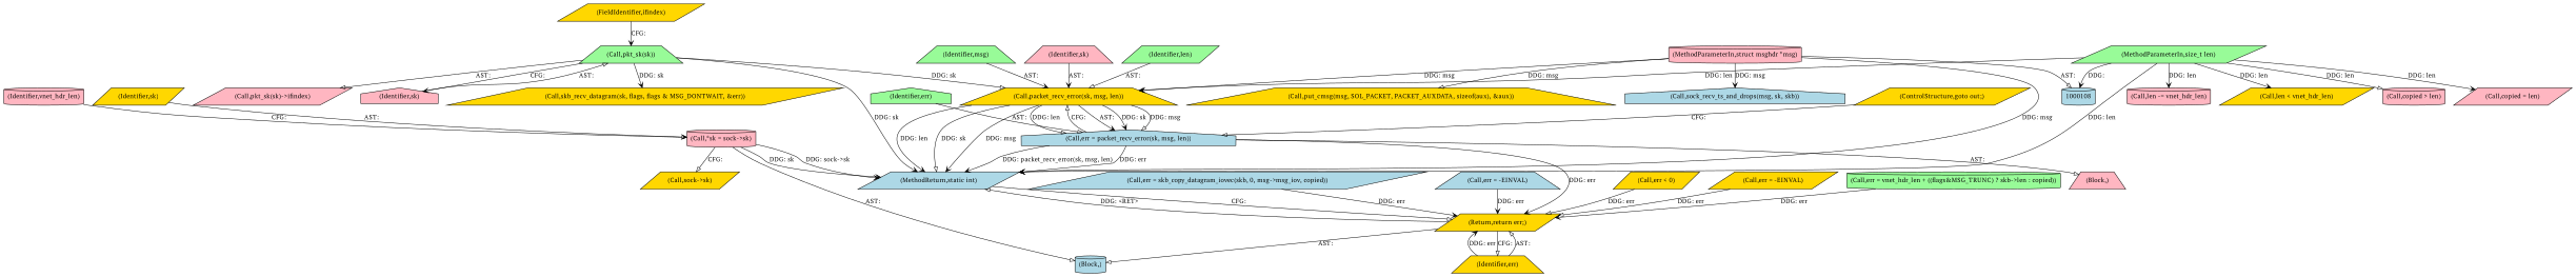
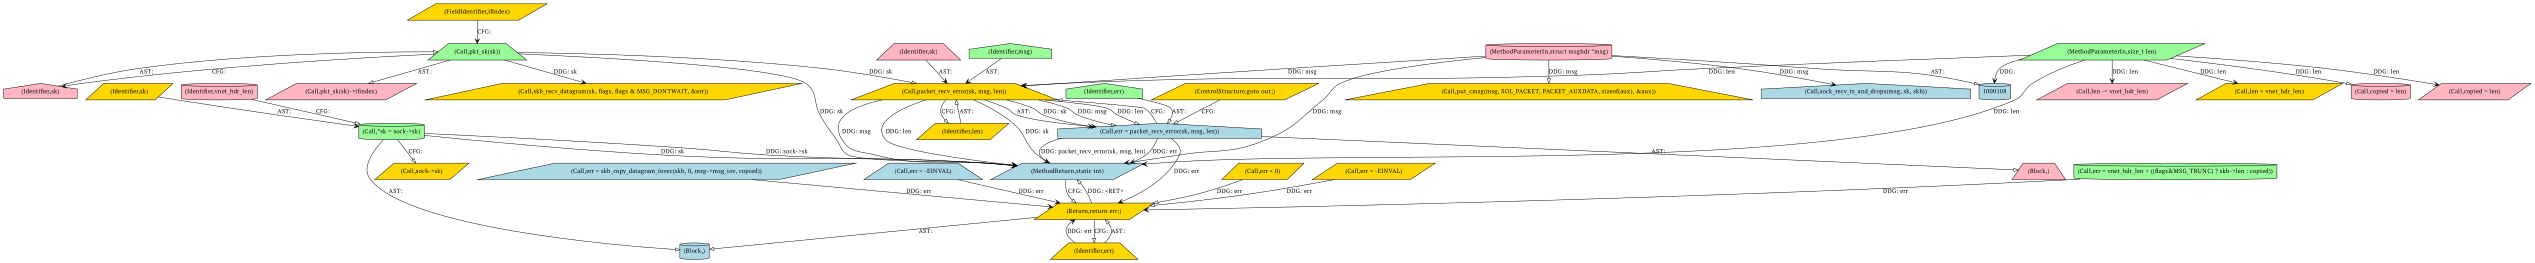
  digraph {
    fontname="PT Serif"
    node [fillcolor=gold fontname="PT Serif" shape=parallelogram style=filled]
    edge [arrowhead=vee fontname="PT Serif"]
    n1 [label="(Call,packet_recv_error(sk, msg, len))" shape=trapezium]
    n2 [fillcolor=lightblue label="(Call,err = packet_recv_error(sk, msg, len))" shape=house]
-   n3 [fillcolor=palegreen label="(Identifier,len)"]
+   n3 [label="(Identifier,len)"]
    n4 [fillcolor=lightblue label="(MethodReturn,static int)"]
    n5 [label="(Return,return err;)"]
    n6 [fillcolor=lightpink label="(Block,)" shape=trapezium]
    n7 [fillcolor=palegreen label="(Call,pkt_sk(sk))" shape=trapezium]
    n8 [fillcolor=lightpink label="(Call,pkt_sk(sk)->ifindex)"]
    n9 [fillcolor=lightpink label="(Identifier,sk)" shape=house]
    n10 [label="(Call,skb_recv_datagram(sk, flags, flags & MSG_DONTWAIT, &err))"]
-   n11 [fillcolor=lightpink label="(Call,*sk = sock->sk)" shape=cylinder]
+   n11 [fillcolor=palegreen label="(Call,*sk = sock->sk)" shape=cylinder]
    n12 [label="(Call,sock->sk)"]
    n13 [fillcolor=lightblue label="(Block,)" shape=cylinder]
    n14 [fillcolor=lightpink label="(MethodParameterIn,struct msghdr *msg)" shape=cylinder]
    n15 [fillcolor=lightblue label="(Call,sock_recv_ts_and_drops(msg, sk, skb))" shape=house]
    n16 [label="(Call,put_cmsg(msg, SOL_PACKET, PACKET_AUXDATA, sizeof(aux), &aux))" shape=trapezium]
    1000108 [fillcolor=lightblue shape=cylinder]
    n18 [fillcolor=palegreen label="(MethodParameterIn,size_t len)"]
-   n19 [fillcolor=lightpink label="(Call,len -= vnet_hdr_len)" shape=cylinder]
+   n19 [fillcolor=lightpink label="(Call,len -= vnet_hdr_len)"]
    n20 [label="(Call,len < vnet_hdr_len)"]
    n21 [fillcolor=lightpink label="(Call,copied > len)" shape=cylinder]
    n22 [fillcolor=lightpink label="(Call,copied = len)"]
    n23 [label="(Identifier,err)" shape=trapezium]
    n24 [fillcolor=palegreen label="(Identifier,err)" shape=house]
    n25 [fillcolor=lightpink label="(Identifier,vnet_hdr_len)" shape=cylinder]
    n26 [label="(Identifier,sk)"]
    n27 [label="(Call,err < 0)"]
    n28 [label="(Call,err = -EINVAL)"]
    n29 [label="(ControlStructure,goto out;)"]
-   n30 [fillcolor=palegreen label="(Identifier,msg)" shape=trapezium]
+   n30 [fillcolor=palegreen label="(Identifier,msg)" shape=house]
    n31 [label="(FieldIdentifier,ifindex)"]
    n32 [fillcolor=palegreen label="(Call,err = vnet_hdr_len + ((flags&MSG_TRUNC) ? skb->len : copied))" shape=cylinder]
    n33 [fillcolor=lightpink label="(Identifier,sk)" shape=trapezium]
    n34 [fillcolor=lightblue label="(Call,err = skb_copy_datagram_iovec(skb, 0, msg->msg_iov, copied))"]
    n35 [fillcolor=lightblue label="(Call,err = -EINVAL)" shape=trapezium]
    n1 -> n2 [label="AST: "]
    n1 -> n2 [label="DDG: sk"]
    n1 -> n2 [arrowhead=onormal label="DDG: msg"]
    n1 -> n2 [arrowhead=onormal label="DDG: len"]
+   n1 -> n3 [arrowhead=onormal label="CFG: "]
    n1 -> n4 [label="DDG: msg"]
    n1 -> n4 [label="DDG: len"]
    n1 -> n4 [arrowhead=onormal label="DDG: sk"]
    n2 -> n1 [arrowhead=onormal label="CFG: "]
    n2 -> n4 [label="DDG: packet_recv_error(sk, msg, len)"]
    n2 -> n4 [label="DDG: err"]
    n2 -> n5 [label="DDG: err"]
    n2 -> n6 [arrowhead=onormal label="AST: "]
    n3 -> n1 [arrowhead=onormal label="AST: "]
    n4 -> n5 [arrowhead=onormal label="CFG: "]
    n5 -> n4 [arrowhead=onormal label="DDG: <RET>"]
    n5 -> n13 [arrowhead=onormal label="AST: "]
    n5 -> n23 [arrowhead=onormal label="CFG: "]
    n7 -> n1 [arrowhead=onormal label="DDG: sk"]
    n7 -> n4 [label="DDG: sk"]
    n7 -> n8 [arrowhead=onormal label="AST: "]
    n7 -> n9 [label="CFG: "]
    n7 -> n10 [label="DDG: sk"]
    n9 -> n7 [arrowhead=onormal label="AST: "]
    n11 -> n4 [label="DDG: sk"]
    n11 -> n4 [label="DDG: sock->sk"]
    n11 -> n12 [arrowhead=onormal label="CFG: "]
    n11 -> n13 [arrowhead=onormal label="AST: "]
    n14 -> n1 [label="DDG: msg"]
    n14 -> n4 [label="DDG: msg"]
    n14 -> n15 [label="DDG: msg"]
    n14 -> n16 [arrowhead=onormal label="DDG: msg"]
    n14 -> 1000108 [arrowhead=onormal label="AST: "]
    n18 -> n1 [label="DDG: len"]
    n18 -> n4 [label="DDG: len"]
    n18 -> 1000108 [label="DDG: "]
    n18 -> n19 [label="DDG: len"]
    n18 -> n20 [label="DDG: len"]
    n18 -> n21 [arrowhead=onormal label="DDG: len"]
    n18 -> n22 [label="DDG: len"]
    n23 -> n5 [arrowhead=onormal label="AST: "]
    n23 -> n5 [label="DDG: err"]
    n24 -> n2 [arrowhead=onormal label="AST: "]
    n25 -> n11 [arrowhead=onormal label="CFG: "]
    n26 -> n11 [label="AST: "]
    n27 -> n5 [arrowhead=onormal label="DDG: err"]
    n28 -> n5 [arrowhead=onormal label="DDG: err"]
    n29 -> n2 [arrowhead=onormal label="CFG: "]
    n30 -> n1 [label="AST: "]
    n31 -> n7 [label="CFG: "]
    n32 -> n5 [label="DDG: err"]
    n33 -> n1 [label="AST: "]
    n34 -> n5 [label="DDG: err"]
    n35 -> n5 [label="DDG: err"]
  }
